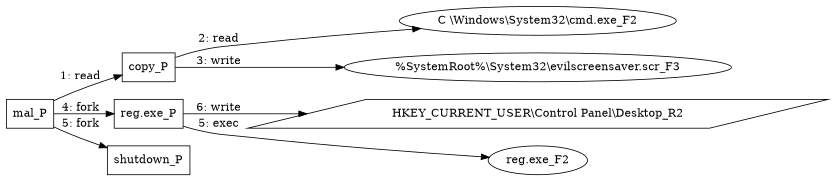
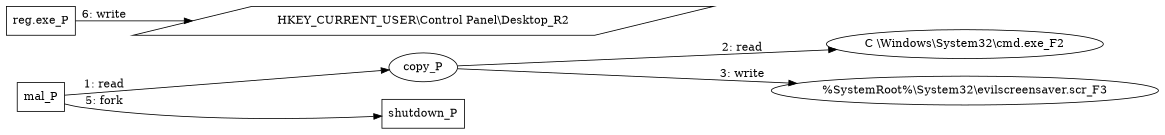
  digraph {
    engine=neato
    fixedsize=false
    fontsize=10
    nodesep=0.3
    rankdir=LR
    ranksep=0
    splines=true
    node [node_type=Process shape=box]
    mal_P
-   copy_P
+   copy_P [shape=ellipse]
    "reg.exe_P"
    shutdown_P
    "C \\Windows\\System32\\cmd.exe_F2" [node_type=File shape=ellipse]
    "\%SystemRoot%\\System32\\evilscreensaver.scr_F3" [node_type=File shape=ellipse]
    "HKEY_CURRENT_USER\\Control Panel\\Desktop_R2" [node_type=Registry shape=parallelogram]
-   "reg.exe_F2" [node_type=File shape=ellipse]
    mal_P -> copy_P [label="1: read"]
-   mal_P -> "reg.exe_P" [label="4: fork"]
    mal_P -> shutdown_P [label="5: fork"]
    copy_P -> "C \\Windows\\System32\\cmd.exe_F2" [label="2: read"]
    copy_P -> "\%SystemRoot%\\System32\\evilscreensaver.scr_F3" [label="3: write"]
    "reg.exe_P" -> "HKEY_CURRENT_USER\\Control Panel\\Desktop_R2" [label="6: write"]
-   "reg.exe_P" -> "reg.exe_F2" [label="5: exec"]
  }
